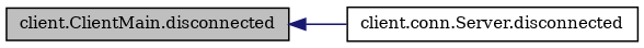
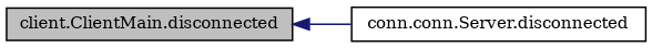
  digraph {
    rankdir=LR
    fontname="DejaVu Serif"
    node [color=black fontname="DejaVu Serif" fontsize=10 shape=record style=filled]
    n1 [fillcolor=grey75 fontcolor=black height=0.2 label="client.ClientMain.disconnected" width=0.4]
-   n2 [fillcolor=white height=0.2 label="client.conn.Server.disconnected" width=0.4]
+   n2 [fillcolor=white height=0.2 label="conn.conn.Server.disconnected" width=0.4]
    n1 -> n2 [color=midnightblue dir=back fontname="DejaVu Serif" fontsize=10 labelfontname=Helvetica labelfontsize=10 style=solid]
  }
